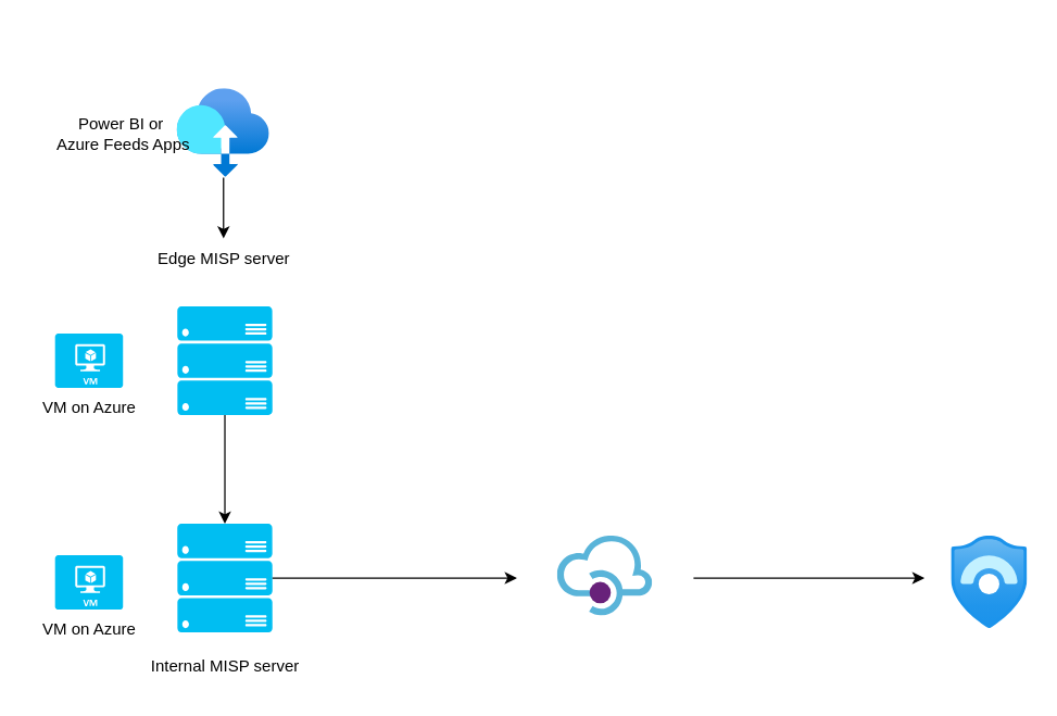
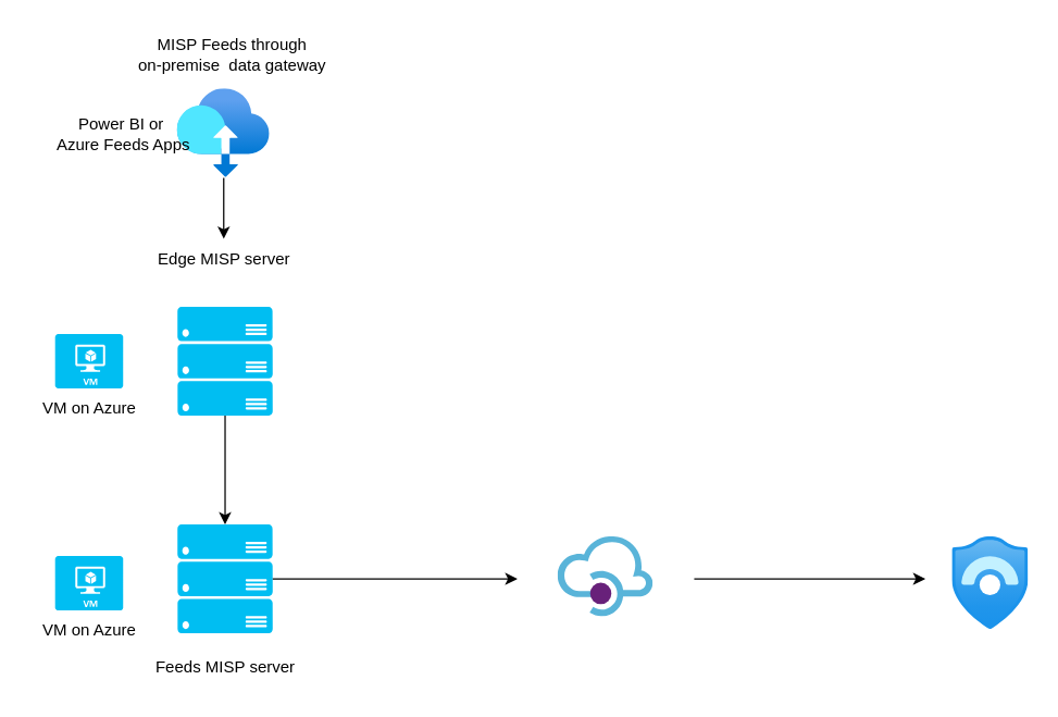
  <mxCell id="0" />
  <mxCell id="1" parent="0" />
  <mxCell id="2" value="" style="aspect=fixed;html=1;points=[];align=center;image;fontSize=12;image=img/lib/azure2/security/Azure_Sentinel.svg;" vertex="1" parent="1"><mxGeometry x="700" y="394.2" width="56.0" height="68" as="geometry" /></mxCell>
  <mxCell id="3" value="" style="verticalLabelPosition=bottom;html=1;verticalAlign=top;align=center;strokeColor=none;fillColor=#00BEF2;shape=mxgraph.azure.server_rack;" vertex="1" parent="1"><mxGeometry x="130" y="385" width="70" height="80" as="geometry" /></mxCell>
  <mxCell id="4" value="" style="edgeStyle=orthogonalEdgeStyle;rounded=0;orthogonalLoop=1;jettySize=auto;html=1;" edge="1" parent="1" source="5" target="3"><mxGeometry relative="1" as="geometry" /></mxCell>
  <mxCell id="5" value="" style="verticalLabelPosition=bottom;html=1;verticalAlign=top;align=center;strokeColor=none;fillColor=#00BEF2;shape=mxgraph.azure.server_rack;" vertex="1" parent="1"><mxGeometry x="130" y="225" width="70" height="80" as="geometry" /></mxCell>
  <mxCell id="6" value="" style="sketch=0;aspect=fixed;html=1;points=[];align=center;image;fontSize=12;image=img/lib/mscae/API_Management.svg;" vertex="1" parent="1"><mxGeometry x="410" y="394.2" width="70" height="58.8" as="geometry" /></mxCell>
- <mxCell id="7" value="Internal MISP server" style="text;html=1;align=center;verticalAlign=middle;resizable=0;points=[];autosize=1;strokeColor=none;fillColor=none;" vertex="1" parent="1"><mxGeometry x="100" y="475" width="130" height="30" as="geometry" /></mxCell>
+ <mxCell id="7" value="Feeds MISP server" style="text;html=1;align=center;verticalAlign=middle;resizable=0;points=[];autosize=1;strokeColor=none;fillColor=none;" vertex="1" parent="1"><mxGeometry x="100" y="475" width="130" height="30" as="geometry" /></mxCell>
  <mxCell id="8" value="Edge MISP server" style="text;html=1;align=center;verticalAlign=middle;resizable=0;points=[];autosize=1;strokeColor=none;fillColor=none;" vertex="1" parent="1"><mxGeometry x="104" y="175" width="120" height="30" as="geometry" /></mxCell>
  <mxCell id="9" value="" style="verticalLabelPosition=bottom;html=1;verticalAlign=top;align=center;strokeColor=none;fillColor=#00BEF2;shape=mxgraph.azure.virtual_machine;" vertex="1" parent="1"><mxGeometry x="40" y="245" width="50" height="40" as="geometry" /></mxCell>
  <mxCell id="10" value="" style="verticalLabelPosition=bottom;html=1;verticalAlign=top;align=center;strokeColor=none;fillColor=#00BEF2;shape=mxgraph.azure.virtual_machine;" vertex="1" parent="1"><mxGeometry x="40" y="408.2" width="50" height="40" as="geometry" /></mxCell>
  <mxCell id="11" value="VM on Azure" style="text;html=1;align=center;verticalAlign=middle;resizable=0;points=[];autosize=1;strokeColor=none;fillColor=none;" vertex="1" parent="1"><mxGeometry x="20" y="285" width="90" height="30" as="geometry" /></mxCell>
  <mxCell id="12" value="VM on Azure" style="text;html=1;align=center;verticalAlign=middle;resizable=0;points=[];autosize=1;strokeColor=none;fillColor=none;" vertex="1" parent="1"><mxGeometry x="20" y="448.2" width="90" height="30" as="geometry" /></mxCell>
  <mxCell id="13" value="" style="endArrow=classic;html=1;rounded=0;" edge="1" parent="1"><mxGeometry width="50" height="50" relative="1" as="geometry"><mxPoint x="510" y="425" as="sourcePoint" /><mxPoint x="680" y="425" as="targetPoint" /></mxGeometry></mxCell>
  <mxCell id="14" value="" style="endArrow=classic;html=1;rounded=0;exitX=1;exitY=0.5;exitDx=0;exitDy=0;exitPerimeter=0;" edge="1" parent="1" source="3"><mxGeometry width="50" height="50" relative="1" as="geometry"><mxPoint x="260" y="435" as="sourcePoint" /><mxPoint x="380" y="425" as="targetPoint" /></mxGeometry></mxCell>
  <mxCell id="15" value="" style="edgeStyle=orthogonalEdgeStyle;rounded=0;orthogonalLoop=1;jettySize=auto;html=1;" edge="1" parent="1" source="16" target="8"><mxGeometry relative="1" as="geometry" /></mxCell>
  <mxCell id="16" value="" style="aspect=fixed;html=1;points=[];align=center;image;fontSize=12;image=img/lib/azure2/networking/On_Premises_Data_Gateways.svg;" vertex="1" parent="1"><mxGeometry x="130" y="65" width="68" height="65.2" as="geometry" /></mxCell>
+ <mxCell id="17" value="MISP Feeds&amp;nbsp;through&lt;br&gt;on-premise&amp;nbsp; data gateway" style="text;html=1;align=center;verticalAlign=middle;resizable=0;points=[];autosize=1;strokeColor=none;fillColor=none;" vertex="1" parent="1"><mxGeometry x="90" y="20" width="160" height="40" as="geometry" /></mxCell>
  <mxCell id="18" value="Power BI or&amp;nbsp;&lt;br&gt;Azure Feeds Apps" style="text;html=1;align=center;verticalAlign=middle;resizable=0;points=[];autosize=1;strokeColor=none;fillColor=none;" vertex="1" parent="1"><mxGeometry x="30" y="77.6" width="120" height="40" as="geometry" /></mxCell>
